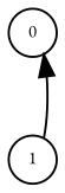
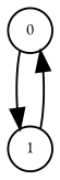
  digraph {
    fontname="EB Garamond"
    node [fontsize=8 margin=0.01 shape=circle fontname="EB Garamond"]
    edge [fontname="EB Garamond"]
    n1 [height=0.3 label=0 width=0.3]
    n2 [height=0.3 label=1 width=0.3]
+   n1 -> n2
    n2 -> n1
  }
